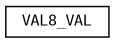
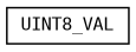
  digraph {
    rankdir=LR
    fontname="DejaVu Sans Mono"
-   n1 [color=black fillcolor=white fontname="DejaVu Sans Mono" fontsize=10 height=0.2 label=VAL8_VAL shape=record style=filled width=0.4]
+   n1 [color=black fillcolor=white fontname="DejaVu Sans Mono" fontsize=10 height=0.2 label=UINT8_VAL shape=record style=filled width=0.4]
  }
